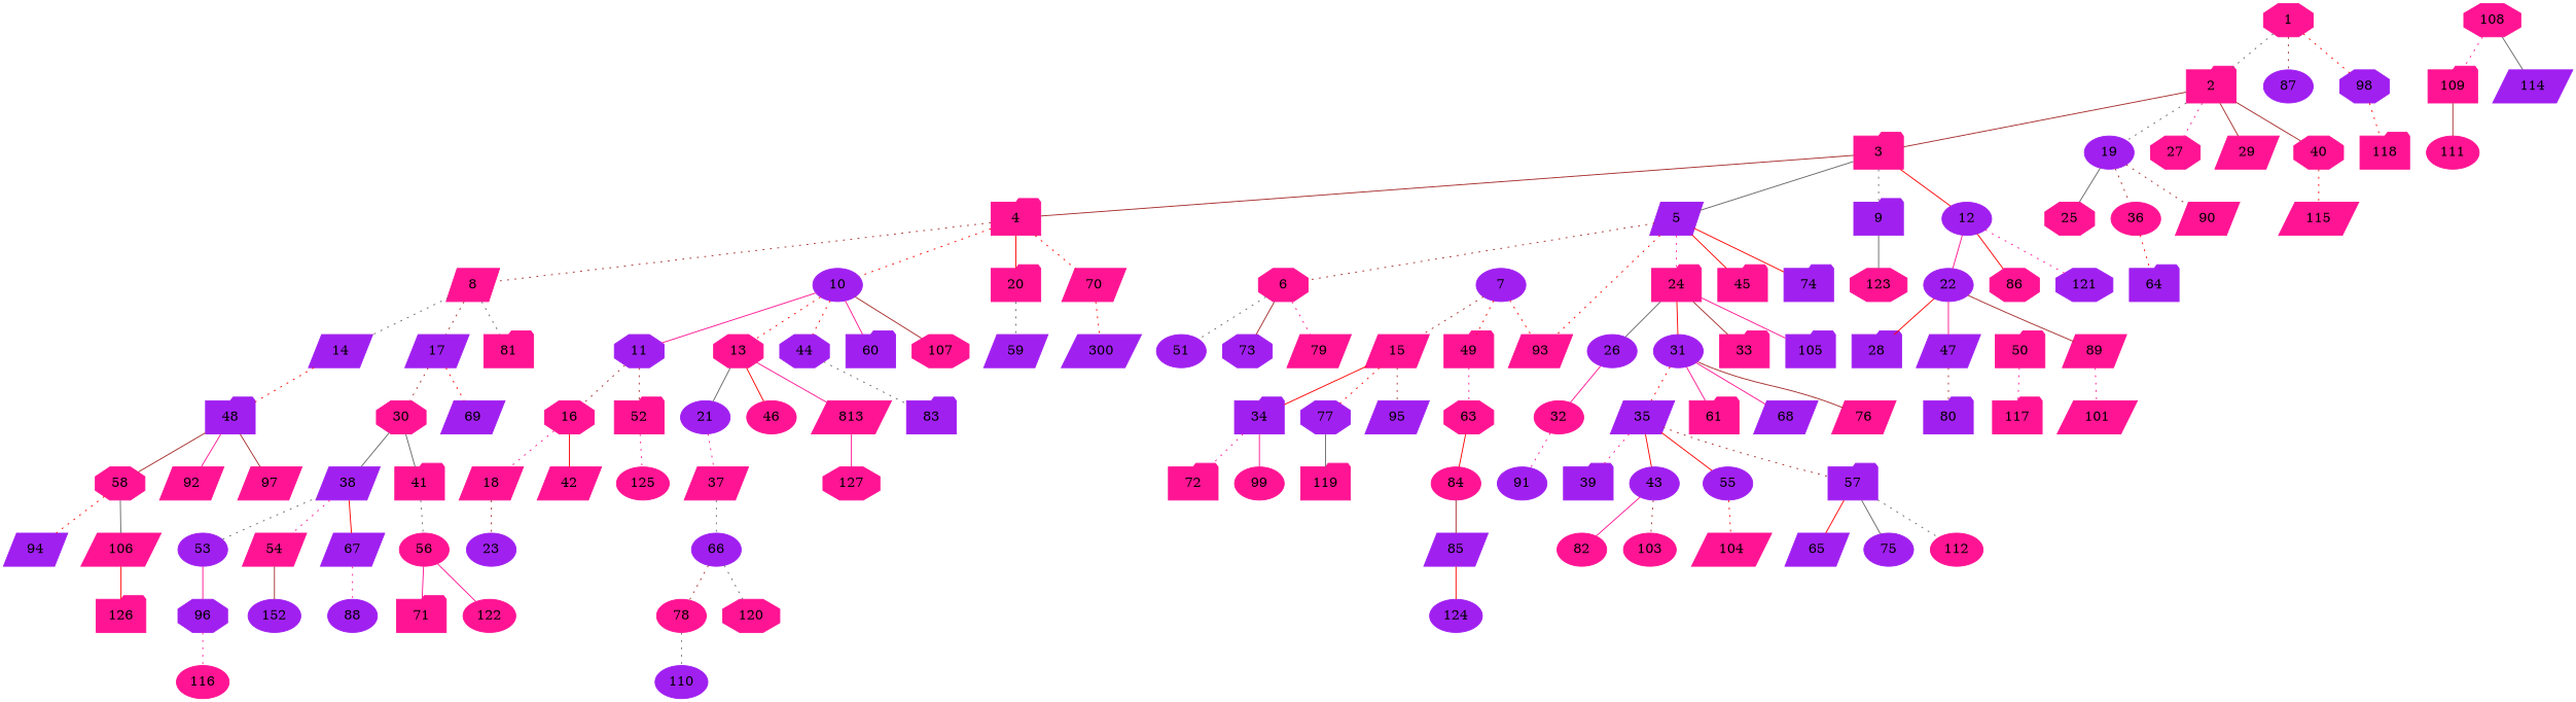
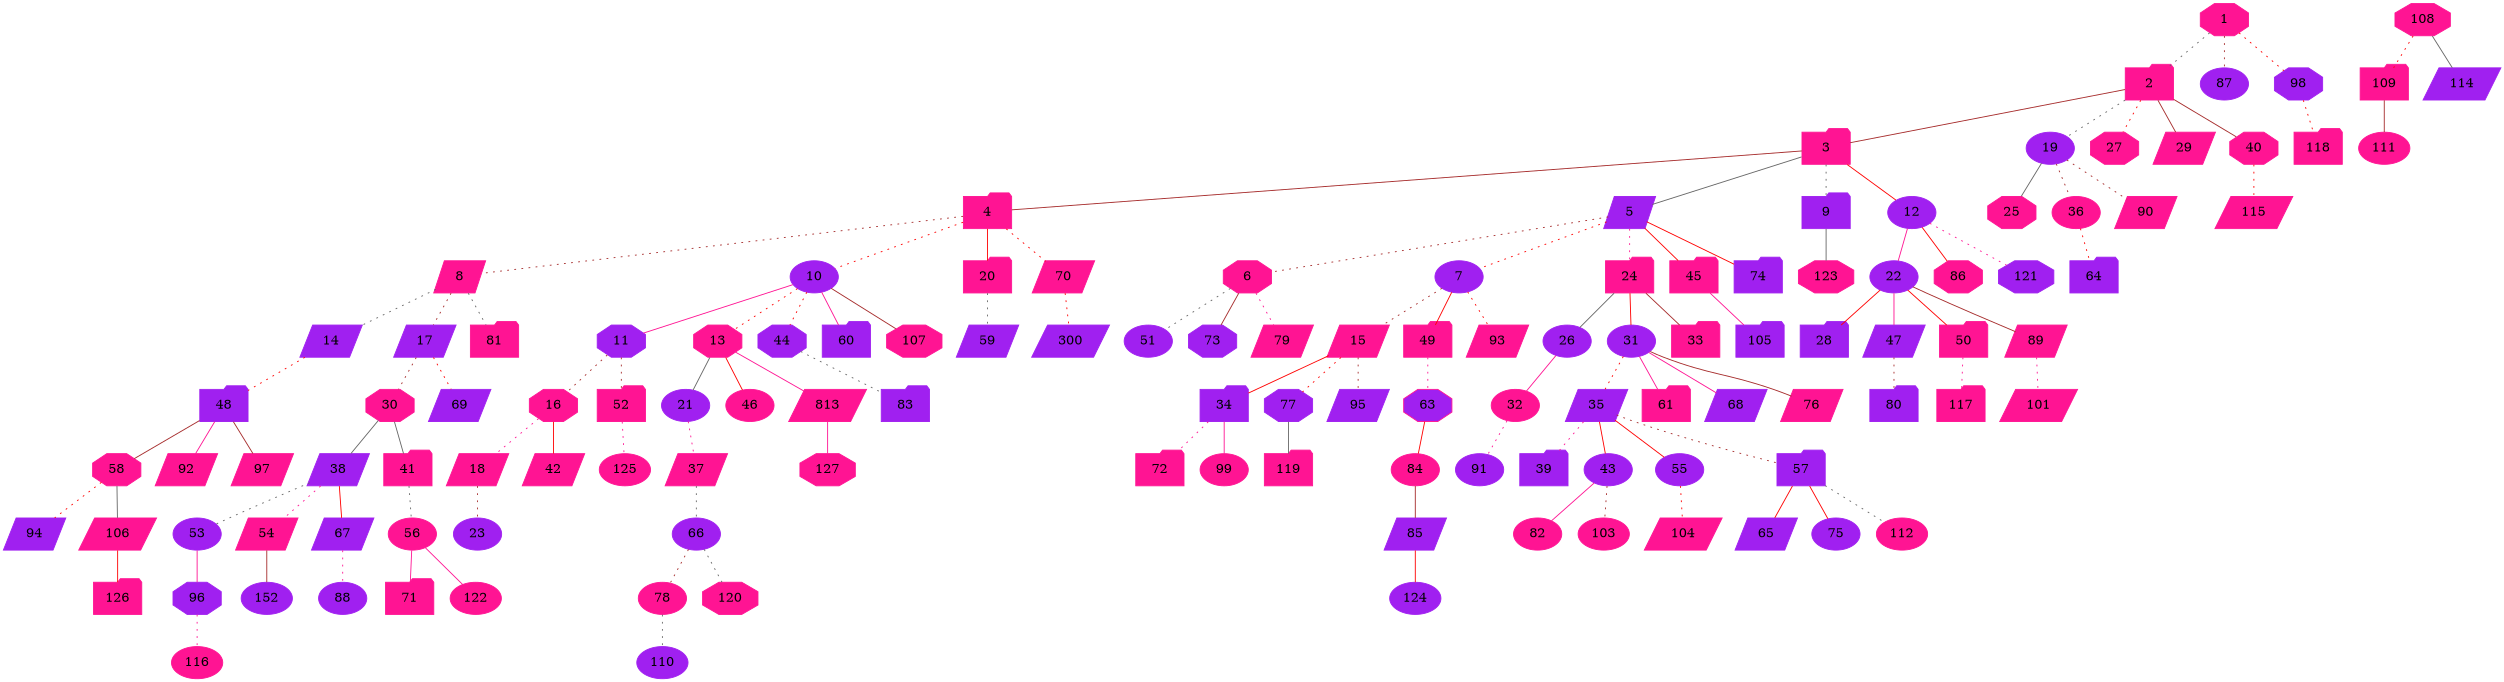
  graph {
    node [color=deeppink shape=parallelogram style=filled]
    edge [color=red style=dotted]
    1 [shape=octagon]
    2 [shape=folder]
    87 [color=purple shape=ellipse]
    98 [color=purple shape=octagon]
    3 [shape=folder]
    19 [color=purple shape=ellipse]
    27 [shape=octagon]
    29
    40 [shape=octagon]
    118 [shape=folder]
    4 [shape=folder]
    5 [color=purple]
    9 [color=purple shape=folder]
    12 [color=purple shape=ellipse]
    25 [shape=octagon]
    36 [shape=ellipse]
    90
    115
    8
    10 [color=purple shape=ellipse]
    20 [shape=folder]
    70
    6 [shape=octagon]
    7 [color=purple shape=ellipse]
    24 [shape=folder]
    45 [shape=folder]
    74 [color=purple shape=folder]
    123 [shape=octagon]
    22 [color=purple shape=ellipse]
    86 [shape=octagon]
    121 [color=purple shape=octagon]
    14 [color=purple]
    17 [color=purple]
    81 [shape=folder]
    11 [color=purple shape=octagon]
    13 [shape=octagon]
    44 [color=purple shape=octagon]
    60 [color=purple shape=folder]
    107 [shape=octagon]
    59 [color=purple]
    n41 [color=purple label=300]
    51 [color=purple shape=ellipse]
    73 [color=purple shape=octagon]
    79
    15
    49 [shape=folder]
    93
    26 [color=purple shape=ellipse]
    31 [color=purple shape=ellipse]
    33 [shape=folder]
    105 [color=purple shape=folder]
    34 [color=purple shape=folder]
    77 [color=purple shape=octagon]
    95 [color=purple]
-   63 [shape=octagon]
+   63 [shape=octagon fillcolor=purple]
    48 [color=purple shape=folder]
    30 [shape=octagon]
    69 [color=purple]
    16 [shape=octagon]
    52 [shape=folder]
    21 [color=purple shape=ellipse]
    46 [shape=ellipse]
    n63 [label=813]
    83 [color=purple shape=folder]
    18
    42
    125 [shape=ellipse]
    28 [color=purple shape=folder]
    47 [color=purple]
    50 [shape=folder]
    89
    37
    127 [shape=octagon]
    58 [shape=octagon]
    92
    97
    72 [shape=folder]
    99 [shape=ellipse]
    119 [shape=folder]
    23 [color=purple shape=ellipse]
    38 [color=purple]
    41 [shape=folder]
    64 [color=purple shape=folder]
    66 [color=purple shape=ellipse]
    80 [color=purple shape=folder]
    117 [shape=folder]
    101
    32 [shape=ellipse]
    35 [color=purple]
    61 [shape=folder]
    68 [color=purple]
    76
    91 [color=purple shape=ellipse]
    53 [color=purple shape=ellipse]
    54
    67 [color=purple]
    56 [shape=ellipse]
    39 [color=purple shape=folder]
    43 [color=purple shape=ellipse]
    55 [color=purple shape=ellipse]
    57 [color=purple shape=folder]
    82 [shape=ellipse]
    103 [shape=ellipse]
    104
    65 [color=purple]
    75 [color=purple shape=ellipse]
    112 [shape=ellipse]
    78 [shape=ellipse]
    120 [shape=octagon]
    96 [color=purple shape=octagon]
    n111 [color=purple label=152 shape=ellipse]
    88 [color=purple shape=ellipse]
    71 [shape=folder]
    122 [shape=ellipse]
    94 [color=purple]
    106
    84 [shape=ellipse]
    116 [shape=ellipse]
    126 [shape=folder]
    108 [shape=octagon]
    109 [shape=folder]
    114 [color=purple]
    85 [color=purple]
    110 [color=purple shape=ellipse]
    124 [color=purple shape=ellipse]
    111 [shape=ellipse]
    1 -- 2 [color=gray40]
    1 -- 87 [color=brown]
    1 -- 98
    2 -- 3 [color=brown style=solid]
    2 -- 19 [color=gray40]
-   2 -- 27 [color=deeppink]
+   2 -- 27
    2 -- 29 [color=brown style=solid]
    2 -- 40 [color=brown style=solid]
    98 -- 118
    3 -- 4 [color=brown style=solid]
    3 -- 5 [color=gray40 style=solid]
    3 -- 9 [color=gray40]
    3 -- 12 [style=solid]
    19 -- 25 [color=gray40 style=solid]
    19 -- 36 [color=brown]
    19 -- 90 [color=brown]
    40 -- 115
    4 -- 8 [color=brown]
    4 -- 10
    4 -- 20 [style=solid]
    4 -- 70
    5 -- 6 [color=brown]
-   5 -- 93
+   5 -- 7
    5 -- 24 [color=deeppink]
    5 -- 45 [style=solid]
    5 -- 74 [style=solid]
    9 -- 123 [color=gray40 style=solid]
    12 -- 22 [color=deeppink style=solid]
    12 -- 86 [style=solid]
    12 -- 121 [color=deeppink]
    36 -- 64
    8 -- 14 [color=gray40]
    8 -- 17 [color=brown]
    8 -- 81 [color=gray40]
    10 -- 11 [color=deeppink style=solid]
    10 -- 13
    10 -- 44
    10 -- 60 [color=deeppink style=solid]
    10 -- 107 [color=brown style=solid]
    20 -- 59 [color=gray40]
    70 -- n41
    6 -- 51 [color=gray40]
    6 -- 73 [color=brown style=solid]
    6 -- 79 [color=deeppink]
    7 -- 15 [color=brown]
-   7 -- 49
+   7 -- 49 [style=solid]
    7 -- 93
    24 -- 26 [color=gray40 style=solid]
    24 -- 31 [style=solid]
    24 -- 33 [color=brown style=solid]
-   24 -- 105 [color=deeppink style=solid]
+   45 -- 105 [color=deeppink style=solid]
    22 -- 28 [style=solid]
    22 -- 47 [color=deeppink style=solid]
+   22 -- 50 [style=solid]
    22 -- 89 [color=brown style=solid]
    14 -- 48
    17 -- 30 [color=brown]
    17 -- 69
    11 -- 16 [color=brown]
    11 -- 52 [color=brown]
    13 -- 21 [color=gray40 style=solid]
    13 -- 46 [style=solid]
    13 -- n63 [color=deeppink style=solid]
    44 -- 83 [color=gray40]
    15 -- 34 [style=solid]
    15 -- 77
    15 -- 95 [color=brown]
    49 -- 63 [color=deeppink]
    26 -- 32 [color=deeppink style=solid]
    31 -- 35
    31 -- 61 [color=deeppink style=solid]
    31 -- 68 [color=deeppink style=solid]
    31 -- 76 [color=brown style=solid]
    34 -- 72 [color=deeppink]
    34 -- 99 [color=deeppink style=solid]
    77 -- 119 [color=gray40 style=solid]
    63 -- 84 [style=solid]
    48 -- 58 [color=brown style=solid]
    48 -- 92 [color=deeppink style=solid]
    48 -- 97 [color=brown style=solid]
    30 -- 38 [color=gray40 style=solid]
    30 -- 41 [color=gray40 style=solid]
    16 -- 18 [color=deeppink]
    16 -- 42 [style=solid]
    52 -- 125 [color=deeppink]
    21 -- 37 [color=deeppink]
    n63 -- 127 [color=deeppink style=solid]
    18 -- 23 [color=brown]
    47 -- 80 [color=brown]
    50 -- 117 [color=deeppink]
    89 -- 101 [color=deeppink]
    37 -- 66 [color=gray40]
    58 -- 94
    58 -- 106 [color=gray40 style=solid]
    38 -- 53 [color=gray40]
    38 -- 54 [color=deeppink]
    38 -- 67 [style=solid]
    41 -- 56 [color=gray40]
    66 -- 78 [color=brown]
    66 -- 120 [color=gray40]
    32 -- 91 [color=deeppink]
    35 -- 39 [color=deeppink]
    35 -- 43 [style=solid]
    35 -- 55 [style=solid]
    35 -- 57 [color=brown]
    53 -- 96 [color=deeppink style=solid]
    54 -- n111 [color=brown style=solid]
    67 -- 88 [color=deeppink]
    56 -- 71 [color=deeppink style=solid]
    56 -- 122 [color=deeppink style=solid]
    43 -- 82 [color=deeppink style=solid]
    43 -- 103 [color=brown]
    55 -- 104
    57 -- 65 [style=solid]
-   57 -- 75 [color=gray40 style=solid]
+   57 -- 75 [style=solid]
    57 -- 112 [color=gray40]
    78 -- 110 [color=gray40]
    96 -- 116 [color=deeppink]
    106 -- 126 [style=solid]
    84 -- 85 [color=brown style=solid]
-   108 -- 109 [color=deeppink]
+   108 -- 109
    108 -- 114 [color=gray40 style=solid]
    109 -- 111 [color=brown style=solid]
    85 -- 124 [style=solid]
  }
